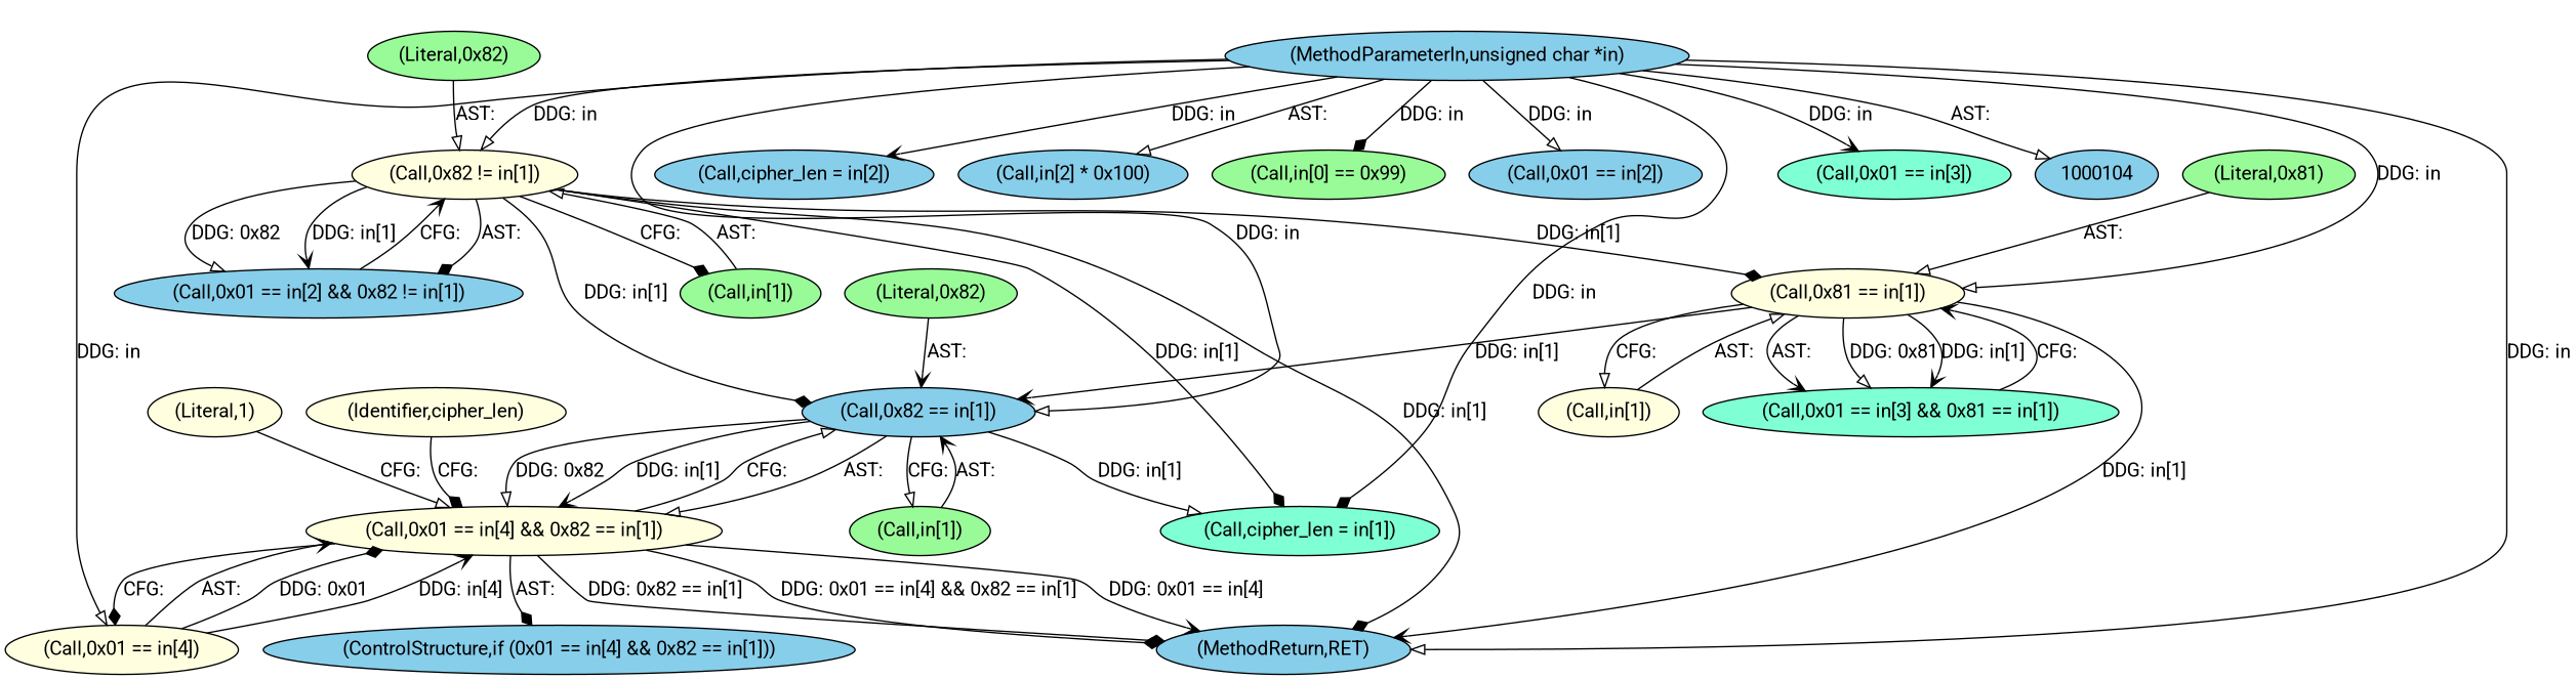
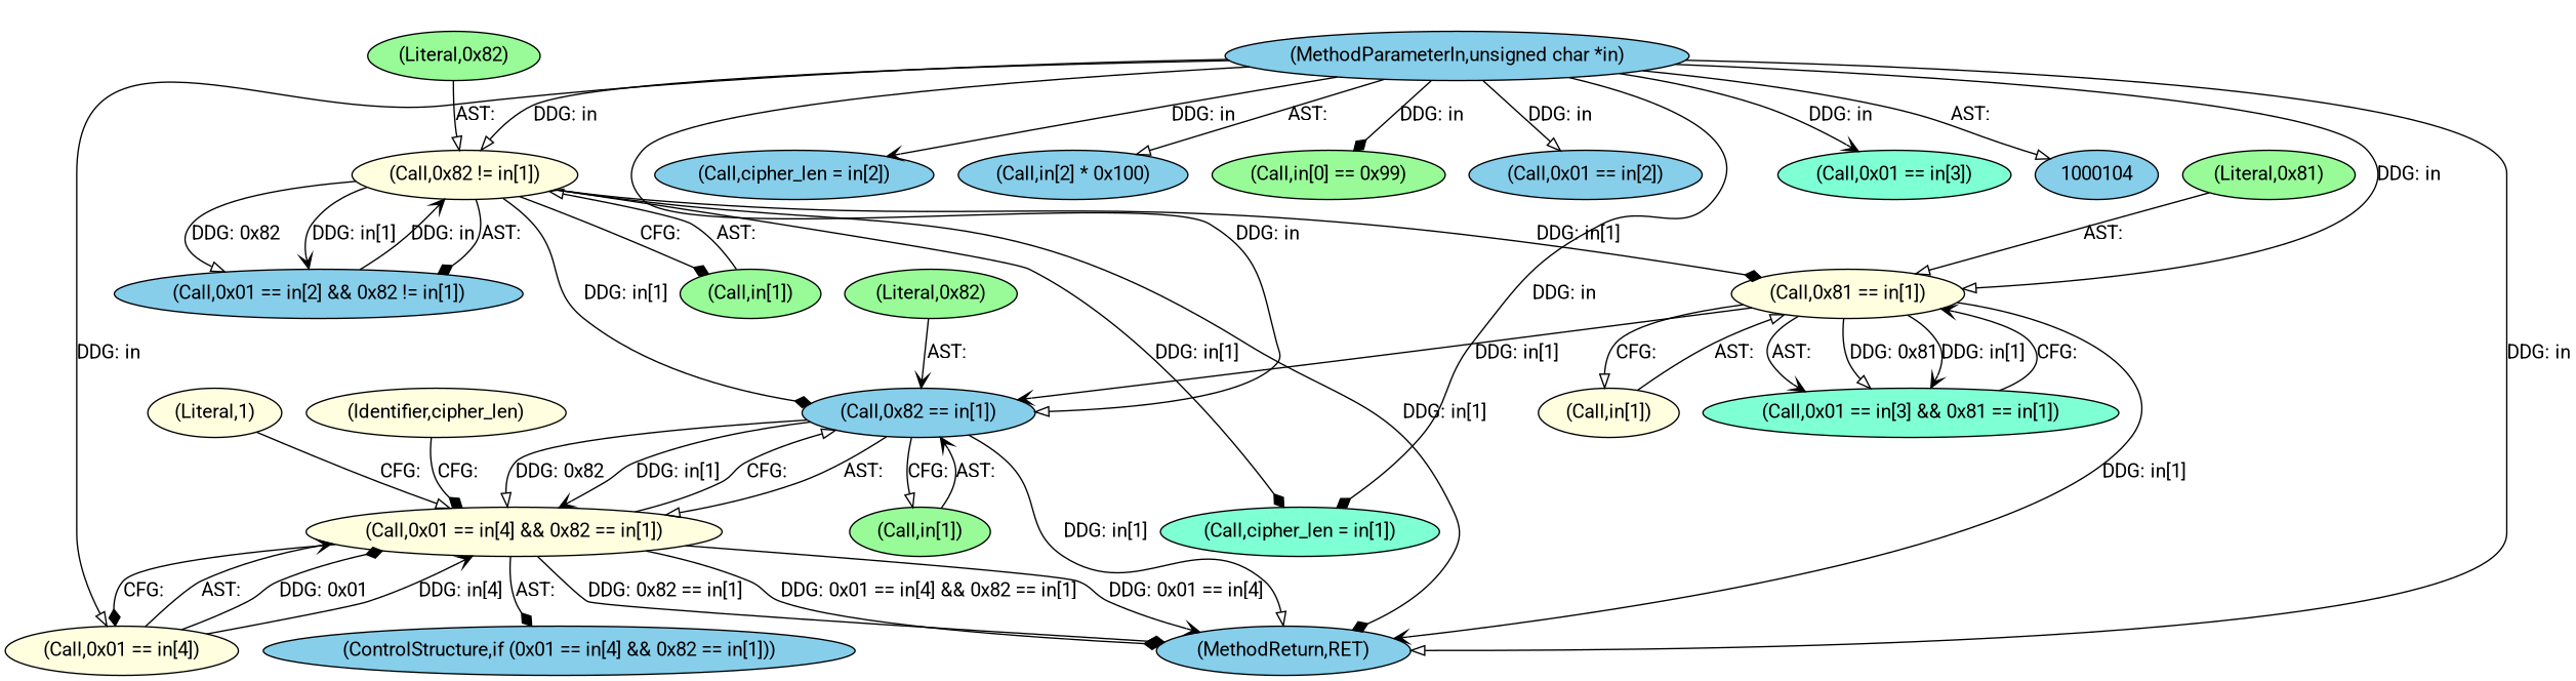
  digraph {
    fontname=Roboto
    node [fillcolor=skyblue fontname=Roboto style=filled]
    edge [arrowhead=onormal fontname=Roboto]
    n1 [label="(Call,0x82 == in[1])"]
    n2 [fillcolor=lightyellow label="(Call,0x01 == in[4] && 0x82 == in[1])"]
    n3 [fillcolor=palegreen label="(Call,in[1])"]
    n4 [label="(MethodReturn,RET)"]
    n5 [fillcolor=lightyellow label="(Call,0x01 == in[4])"]
    n6 [label="(ControlStructure,if (0x01 == in[4] && 0x82 == in[1]))"]
    n7 [fillcolor=lightyellow label="(Call,0x81 == in[1])"]
    n8 [fillcolor=aquamarine label="(Call,0x01 == in[3] && 0x81 == in[1])"]
    n9 [fillcolor=lightyellow label="(Call,in[1])"]
    n10 [fillcolor=lightyellow label="(Call,0x82 != in[1])"]
    n11 [label="(Call,0x01 == in[2] && 0x82 != in[1])"]
    n12 [fillcolor=palegreen label="(Call,in[1])"]
    n13 [fillcolor=aquamarine label="(Call,cipher_len = in[1])"]
    n14 [label="(MethodParameterIn,unsigned char *in)"]
    n15 [label="(Call,cipher_len = in[2])"]
    n16 [label="(Call,in[2] * 0x100)"]
    n17 [fillcolor=palegreen label="(Call,in[0] == 0x99)"]
    n18 [label="(Call,0x01 == in[2])"]
    n19 [fillcolor=aquamarine label="(Call,0x01 == in[3])"]
    1000104
    n21 [fillcolor=palegreen label="(Literal,0x82)"]
    n22 [fillcolor=palegreen label="(Literal,0x81)"]
    n23 [fillcolor=lightyellow label="(Literal,1)"]
    n24 [fillcolor=lightyellow label="(Identifier,cipher_len)"]
    n25 [fillcolor=palegreen label="(Literal,0x82)"]
    n1 -> n2 [label="AST: "]
    n1 -> n2 [label="DDG: 0x82"]
    n1 -> n2 [arrowhead=vee label="DDG: in[1]"]
    n1 -> n3 [label="CFG: "]
-   n1 -> n13 [label="DDG: in[1]"]
+   n1 -> n4 [label="DDG: in[1]"]
    n2 -> n1 [label="CFG: "]
    n2 -> n4 [arrowhead=diamond label="DDG: 0x01 == in[4] && 0x82 == in[1]"]
    n2 -> n4 [arrowhead=vee label="DDG: 0x01 == in[4]"]
    n2 -> n4 [arrowhead=diamond label="DDG: 0x82 == in[1]"]
    n2 -> n5 [arrowhead=diamond label="CFG: "]
    n2 -> n6 [arrowhead=diamond label="AST: "]
    n3 -> n1 [arrowhead=vee label="AST: "]
    n5 -> n2 [arrowhead=vee label="AST: "]
    n5 -> n2 [arrowhead=diamond label="DDG: 0x01"]
    n5 -> n2 [arrowhead=vee label="DDG: in[4]"]
    n7 -> n1 [arrowhead=vee label="DDG: in[1]"]
    n7 -> n4 [arrowhead=vee label="DDG: in[1]"]
    n7 -> n8 [arrowhead=vee label="AST: "]
    n7 -> n8 [label="DDG: 0x81"]
    n7 -> n8 [arrowhead=vee label="DDG: in[1]"]
    n7 -> n9 [label="CFG: "]
    n8 -> n7 [arrowhead=vee label="CFG: "]
    n9 -> n7 [label="AST: "]
    n10 -> n1 [arrowhead=diamond label="DDG: in[1]"]
    n10 -> n4 [arrowhead=diamond label="DDG: in[1]"]
    n10 -> n7 [arrowhead=diamond label="DDG: in[1]"]
    n10 -> n11 [arrowhead=diamond label="AST: "]
    n10 -> n11 [label="DDG: 0x82"]
    n10 -> n11 [arrowhead=vee label="DDG: in[1]"]
    n10 -> n12 [arrowhead=diamond label="CFG: "]
    n10 -> n13 [arrowhead=diamond label="DDG: in[1]"]
-   n11 -> n10 [arrowhead=vee label="CFG: "]
+   n11 -> n10 [arrowhead=vee label="DDG: in"]
    n12 -> n10 [label="AST: "]
    n14 -> n1 [label="DDG: in"]
    n14 -> n4 [label="DDG: in"]
    n14 -> n5 [label="DDG: in"]
    n14 -> n7 [label="DDG: in"]
    n14 -> n10 [label="DDG: in"]
    n14 -> n13 [arrowhead=diamond label="DDG: in"]
    n14 -> n15 [arrowhead=vee label="DDG: in"]
    n14 -> n16 [label="AST: "]
    n14 -> n17 [arrowhead=diamond label="DDG: in"]
    n14 -> n18 [label="DDG: in"]
    n14 -> n19 [arrowhead=vee label="DDG: in"]
    n14 -> 1000104 [label="AST: "]
    n21 -> n1 [arrowhead=vee label="AST: "]
    n22 -> n7 [label="AST: "]
    n23 -> n2 [label="CFG: "]
    n24 -> n2 [arrowhead=diamond label="CFG: "]
    n25 -> n10 [label="AST: "]
  }
